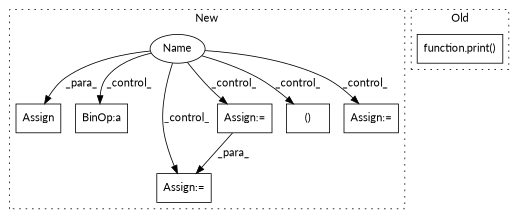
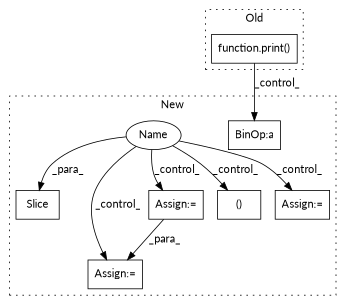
  digraph {
    fontname=Lato
    node [a=68 fontname=Lato l=3 s=1655 shape=box]
    edge [fontname=Lato]
-   n1 [a=80 l=15 label=Assign s=1744]
+   n1 [a=80 l=15 label=Slice s=1744]
    n2 [a=82 label="BinOp:a" s=1753]
    n3 [a=87 l=21 label=Name s=1477 shape=ellipse]
    n4 [l=16 label="Assign:=" s=1778]
    n5 [label="Assign:=" s=1729]
    n6 [a=54 l=6 label="()"]
    n7 [l=9 label="Assign:="]
    n8 [a=75 l="6,1" label="function.print()" s="1658,1680"]
    subgraph cluster_1 {
      label=New
      style=dotted
      n1
      n2
      n3
      n4
      n5
      n6
      n7
    }
    subgraph cluster_2 {
      label=Old
      style=dotted
      n8
    }
    n3 -> n1 [label=_para_]
-   n3 -> n2 [label=_control_]
+   n8 -> n2 [label=_control_]
    n3 -> n4 [label=_control_]
    n3 -> n5 [label=_control_]
    n3 -> n6 [label=_control_]
    n3 -> n7 [label=_control_]
    n5 -> n4 [label=_para_]
  }
